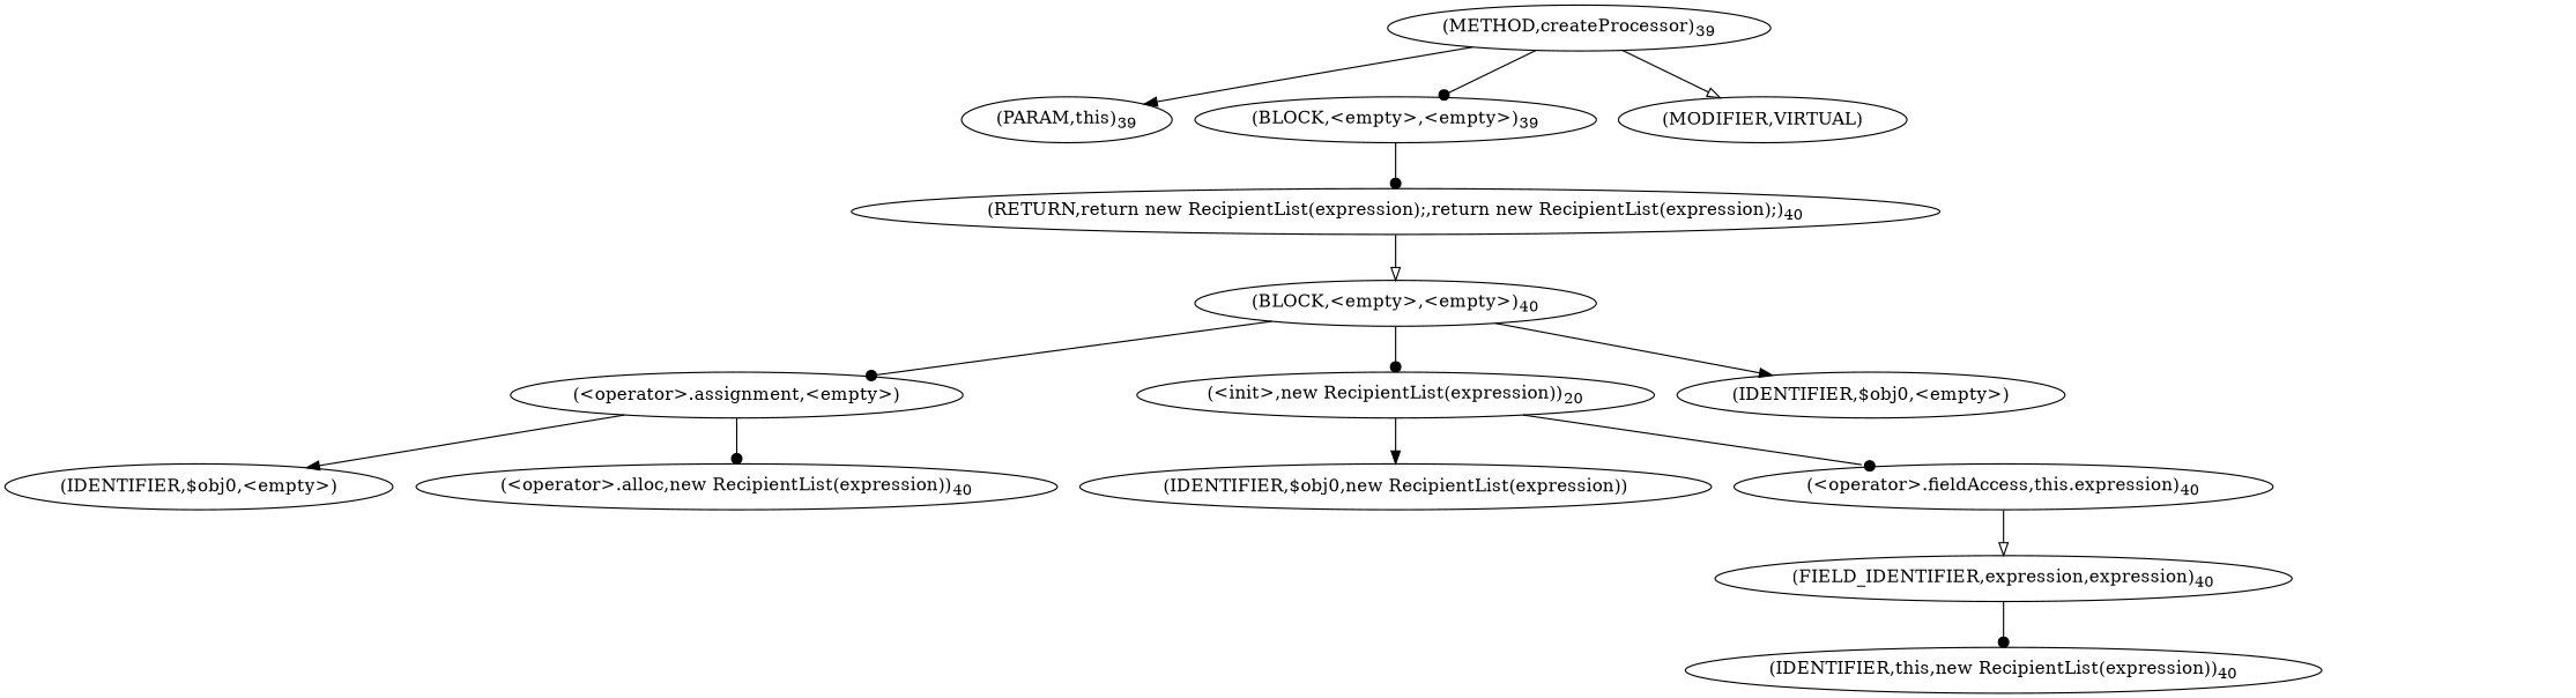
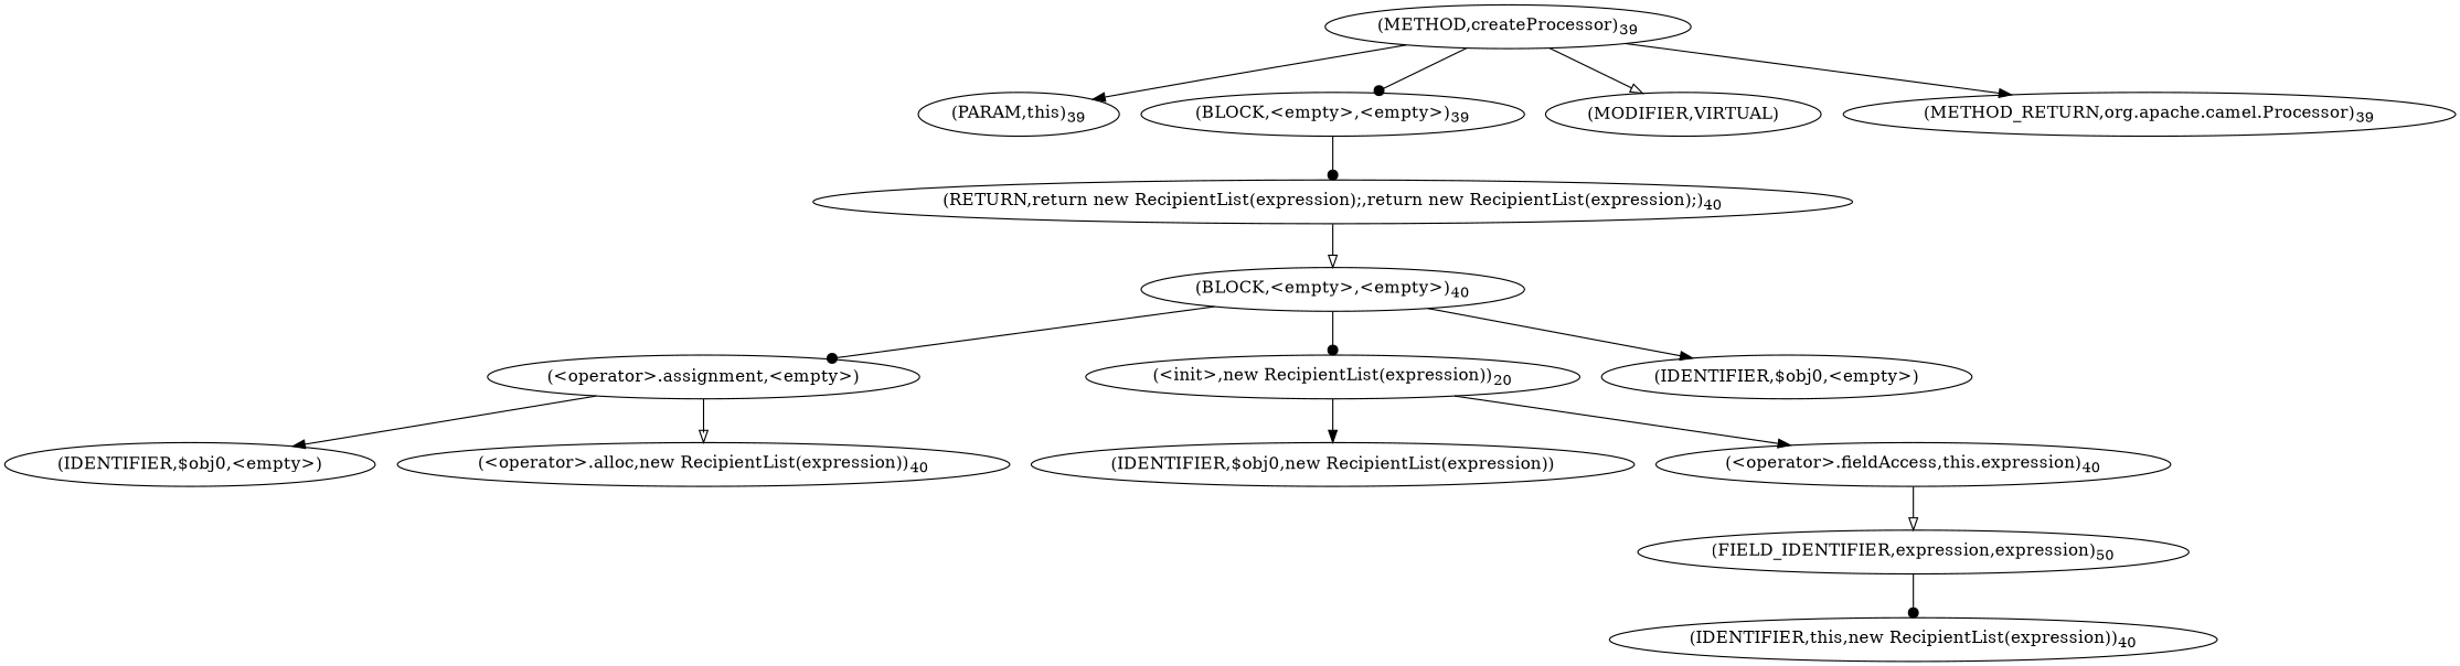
  digraph {
    edge [arrowhead=normal]
    n1 [label=<(METHOD,createProcessor)<SUB>39</SUB>>]
    n2 [label=<(PARAM,this)<SUB>39</SUB>>]
    n3 [label=<(BLOCK,&lt;empty&gt;,&lt;empty&gt;)<SUB>39</SUB>>]
    n4 [label=<(MODIFIER,VIRTUAL)>]
+   n5 [label=<(METHOD_RETURN,org.apache.camel.Processor)<SUB>39</SUB>>]
    n6 [label=<(RETURN,return new RecipientList(expression);,return new RecipientList(expression);)<SUB>40</SUB>>]
    n7 [label=<(BLOCK,&lt;empty&gt;,&lt;empty&gt;)<SUB>40</SUB>>]
    n8 [label=<(&lt;operator&gt;.assignment,&lt;empty&gt;)>]
    n9 [label=<(&lt;init&gt;,new RecipientList(expression))<SUB>20</SUB>>]
    n10 [label=<(IDENTIFIER,$obj0,&lt;empty&gt;)>]
    n11 [label=<(IDENTIFIER,$obj0,&lt;empty&gt;)>]
    n12 [label=<(&lt;operator&gt;.alloc,new RecipientList(expression))<SUB>40</SUB>>]
    n13 [label=<(IDENTIFIER,$obj0,new RecipientList(expression))>]
    n14 [label=<(&lt;operator&gt;.fieldAccess,this.expression)<SUB>40</SUB>>]
-   n15 [label=<(FIELD_IDENTIFIER,expression,expression)<SUB>40</SUB>>]
+   n15 [label=<(FIELD_IDENTIFIER,expression,expression)<SUB>50</SUB>>]
    n16 [label=<(IDENTIFIER,this,new RecipientList(expression))<SUB>40</SUB>>]
    n1 -> n2
    n1 -> n3 [arrowhead=dot]
    n1 -> n4 [arrowhead=onormal]
+   n1 -> n5
    n3 -> n6 [arrowhead=dot]
    n6 -> n7 [arrowhead=onormal]
    n7 -> n8 [arrowhead=dot]
    n7 -> n9 [arrowhead=dot]
    n7 -> n10
    n8 -> n11
-   n8 -> n12 [arrowhead=dot]
+   n8 -> n12 [arrowhead=onormal]
    n9 -> n13
-   n9 -> n14 [arrowhead=dot]
+   n9 -> n14
    n14 -> n15 [arrowhead=onormal]
    n15 -> n16 [arrowhead=dot]
  }
